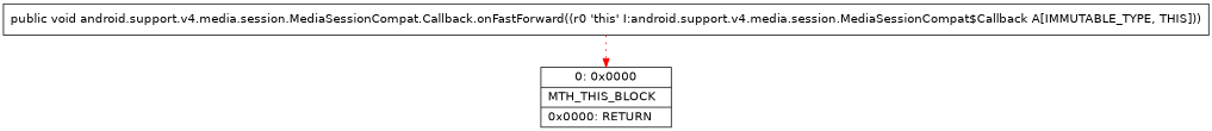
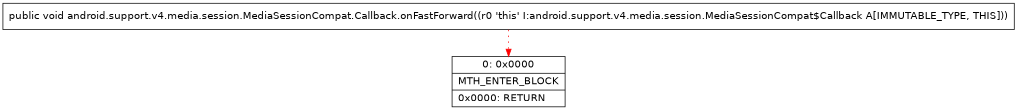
  digraph {
    fontname="DejaVu Sans"
    node [shape=record fontname="DejaVu Sans"]
-   n1 [label="{0\:\ 0x0000|MTH_THIS_BLOCK\l|0x0000: RETURN   \l}"]
+   n1 [label="{0\:\ 0x0000|MTH_ENTER_BLOCK\l|0x0000: RETURN   \l}"]
    n2 [label="{public void android.support.v4.media.session.MediaSessionCompat.Callback.onFastForward((r0 'this' I:android.support.v4.media.session.MediaSessionCompat$Callback A[IMMUTABLE_TYPE, THIS])) }"]
    n2 -> n1 [color=red style=dotted fontname="DejaVu Sans"]
  }
